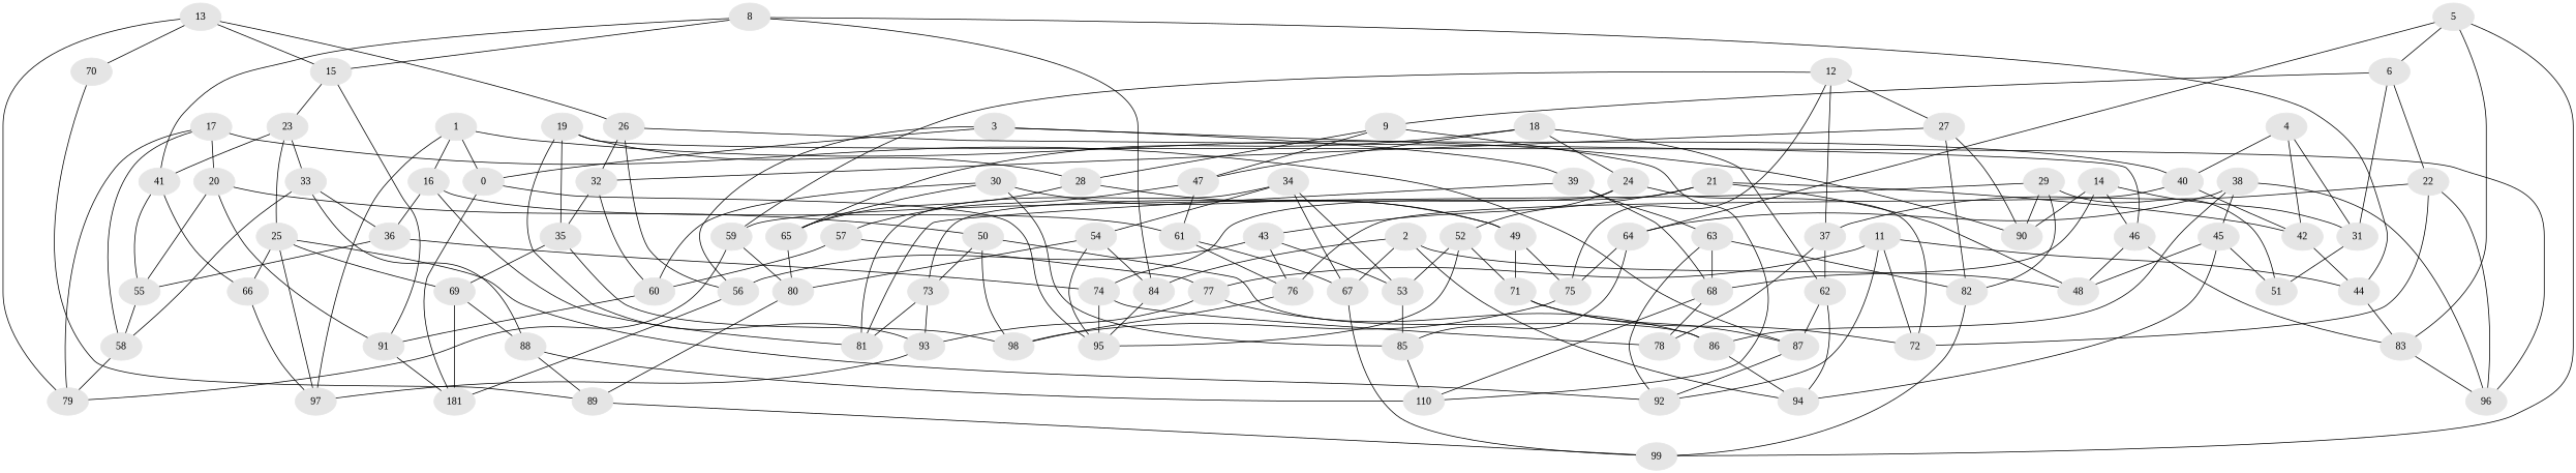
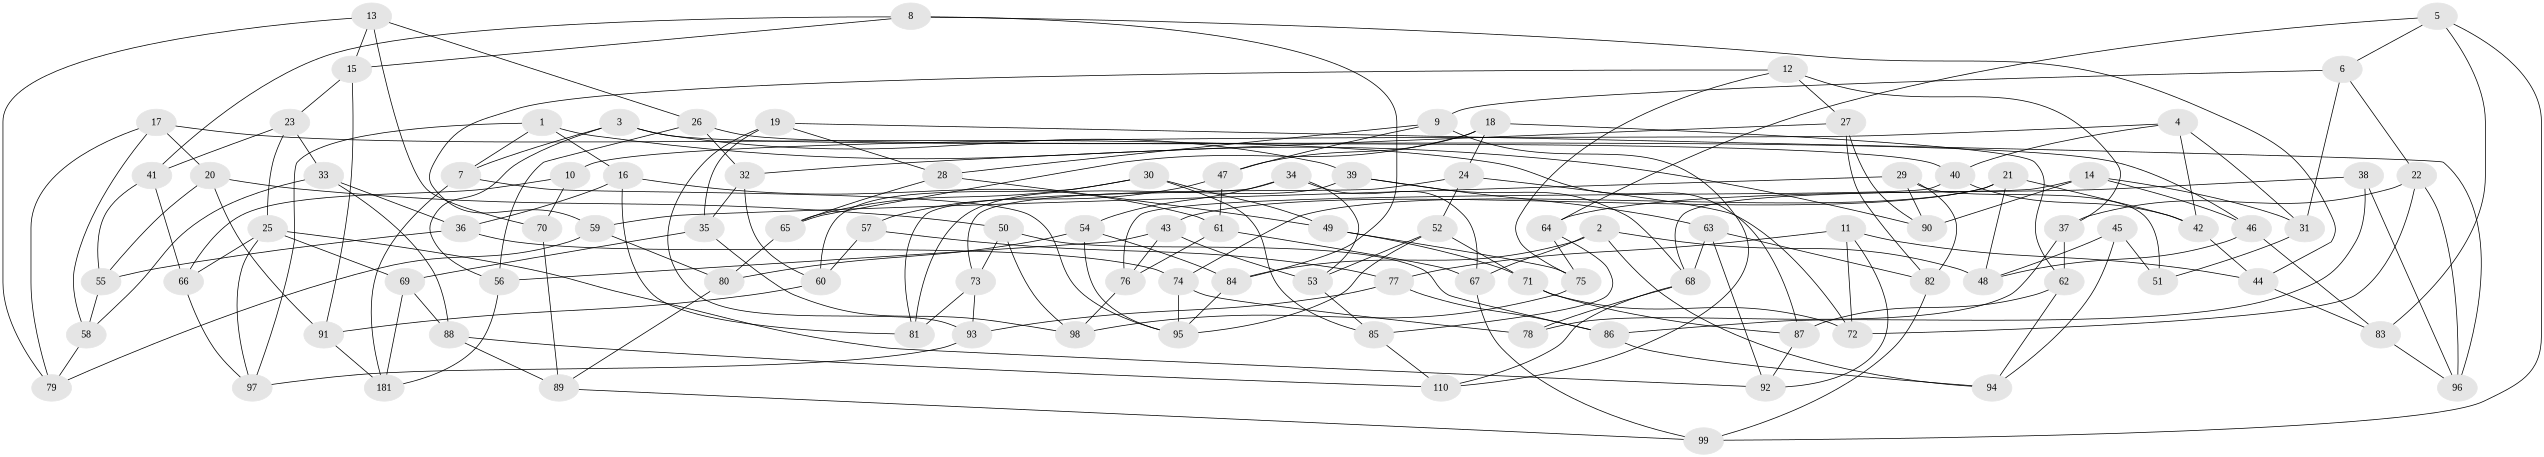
  graph {
    fontname="Liberation Serif"
    node [color=gray90 fontname="Liberation Serif" style=filled]
    edge [fontname="Liberation Serif"]
    1
-   7 [label=0]
+   7
    16
    90
    97
    n6 [label=181]
    95
    36
    61
    81
    2
    48
    67
    84
    94
    99
    3
    39
    40
    56
    68
    63
    42
    76
    4
+   10
    31
    66
    70
    51
    44
    5
    6
    64
    83
    9
    22
    75
    85
    96
    28
    47
    n43 [label=110]
    72
    37
    8
    15
    41
    23
    91
    55
    65
    49
    57
    77
    60
    89
    11
    92
    93
    86
    12
    27
    59
    32
    82
    78
    62
    79
    80
    98
    13
    26
    46
    14
    25
    33
    74
    17
    20
    58
    87
    50
    18
    24
    52
    73
    19
    35
    69
    21
    43
    53
    88
    71
    29
    30
    34
    54
    38
    45
    1 -- 7
    1 -- 16
    1 -- 90
    1 -- 97
    7 -- n6
    7 -- 95
    16 -- 36
    16 -- 61
    16 -- 81
    36 -- 55
    36 -- 74
    61 -- 67
    61 -- 76
    2 -- 48
    2 -- 67
    2 -- 84
    2 -- 94
    67 -- 99
    84 -- 95
    3 -- 7
    3 -- 39
    3 -- 40
    3 -- 56
    39 -- 81
    39 -- 68
    39 -- 63
    40 -- 42
    40 -- 76
    56 -- n6
    68 -- n43
    68 -- 78
    63 -- 68
    63 -- 92
    63 -- 82
    42 -- 44
    76 -- 98
    4 -- 40
    4 -- 42
+   4 -- 10
    4 -- 31
+   10 -- 66
+   10 -- 70
    31 -- 51
    66 -- 97
    70 -- 89
    44 -- 83
    5 -- 99
    5 -- 6
    5 -- 64
    5 -- 83
    6 -- 31
    6 -- 9
    6 -- 22
    64 -- 75
    64 -- 85
    83 -- 96
    9 -- 28
    9 -- 47
    9 -- n43
    22 -- 96
    22 -- 72
    22 -- 37
    75 -- 98
    85 -- n43
    28 -- 65
    28 -- 49
    47 -- 61
    47 -- 57
    37 -- 78
    37 -- 62
    8 -- 84
    8 -- 44
    8 -- 15
    8 -- 41
    15 -- 23
    15 -- 91
    41 -- 66
    41 -- 55
    23 -- 41
    23 -- 25
    23 -- 33
    91 -- n6
    55 -- 58
    65 -- 80
    49 -- 75
    49 -- 71
    57 -- 77
    57 -- 60
    77 -- 93
    77 -- 86
    60 -- 91
    89 -- 99
    11 -- 44
    11 -- 72
    11 -- 77
    11 -- 92
    93 -- 97
    86 -- 94
    12 -- 75
    12 -- 37
    12 -- 27
    12 -- 59
    27 -- 90
    27 -- 32
    27 -- 82
    59 -- 79
    59 -- 80
    32 -- 60
    32 -- 35
    82 -- 99
    62 -- 94
    62 -- 87
    80 -- 89
    13 -- 70
    13 -- 15
    13 -- 79
    13 -- 26
    26 -- 56
    26 -- 32
    26 -- 46
    46 -- 48
    46 -- 83
    14 -- 90
    14 -- 68
    14 -- 31
    14 -- 46
    25 -- 97
    25 -- 66
    25 -- 92
    25 -- 69
    33 -- 36
    33 -- 58
    33 -- 88
    74 -- 95
    74 -- 78
    17 -- 79
    17 -- 20
    17 -- 58
    17 -- 87
    20 -- 91
    20 -- 55
    20 -- 50
    58 -- 79
    87 -- 92
    50 -- 86
    50 -- 98
    50 -- 73
    18 -- 47
    18 -- 65
    18 -- 62
    18 -- 24
    24 -- 72
    24 -- 52
    24 -- 73
    52 -- 95
    52 -- 53
    52 -- 71
    73 -- 81
    73 -- 93
    19 -- 96
    19 -- 28
    19 -- 93
    19 -- 35
    35 -- 98
    35 -- 69
    69 -- n6
    69 -- 88
    21 -- 48
    21 -- 42
    21 -- 74
    21 -- 43
    43 -- 56
    43 -- 76
    43 -- 53
    53 -- 85
    88 -- n43
    88 -- 89
    71 -- 72
    71 -- 87
    29 -- 90
    29 -- 51
    29 -- 59
    29 -- 82
    30 -- 85
    30 -- 65
    30 -- 49
    30 -- 60
    34 -- 81
    34 -- 67
    34 -- 53
    34 -- 54
    54 -- 95
    54 -- 84
    54 -- 80
    38 -- 64
    38 -- 96
    38 -- 86
-   38 -- 45
    45 -- 48
    45 -- 94
    45 -- 51
  }
